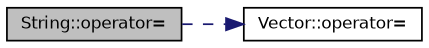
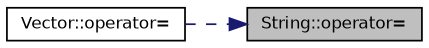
  digraph {
    rankdir=LR
    node [color=black fontname=Helvetica fontsize=10 shape=record style=filled]
    n1 [fillcolor=grey75 fontcolor=black height=0.2 label="String::operator=" width=0.4]
    n2 [fillcolor=white height=0.2 label="Vector::operator=" width=0.4]
-   n1 -> n2 [color=midnightblue fontname=Helvetica fontsize=10 labelfontname=Helvetica labelfontsize=10 style=dashed]
+   n2 -> n1 [color=midnightblue fontname=Helvetica fontsize=10 labelfontname=Helvetica labelfontsize=10 style=dashed]
  }
